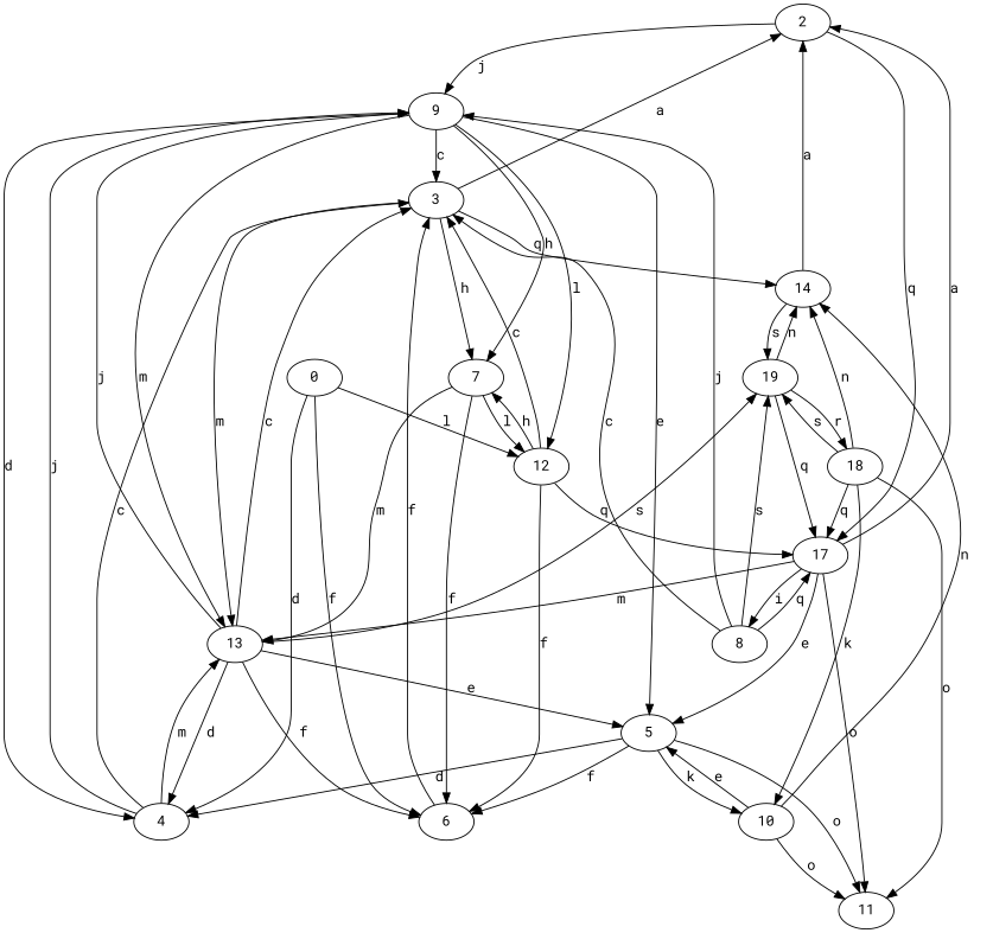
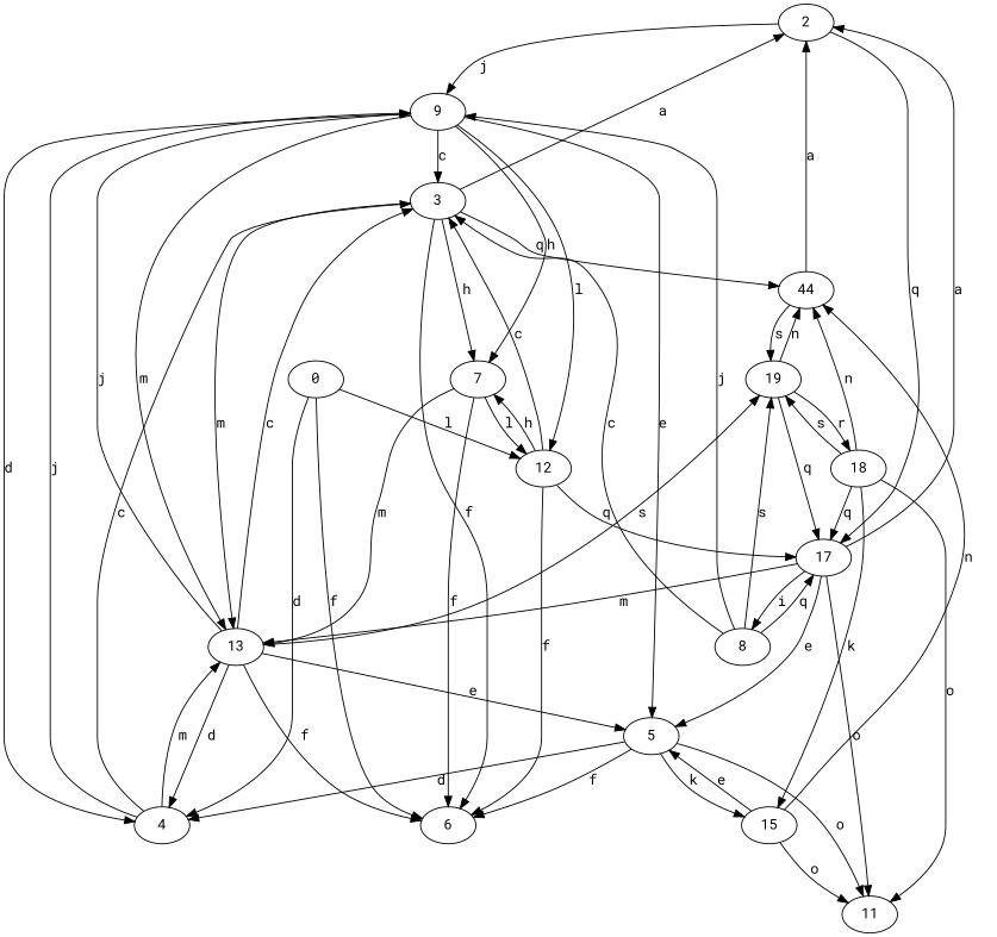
  strict digraph {
    fontname="Roboto Mono"
    node [fontname="Roboto Mono"]
    edge [fontname="Roboto Mono"]
    2
    9
    17
    19
-   14
+   14 [label=44]
    18
    3
    7
    13
    4
    5
    12
    n13 [label=11]
    8
    6
-   10
+   10 [label=15]
    0
    2 -> 9 [label=j]
    2 -> 17 [label=q]
    9 -> 3 [label=c]
    9 -> 7 [label=h]
    9 -> 13 [label=m]
    9 -> 4 [label=d]
    9 -> 5 [label=e]
    9 -> 12 [label=l]
    17 -> 2 [label=a]
    17 -> 13 [label=m]
    17 -> 5 [label=e]
    17 -> n13 [label=o]
    17 -> 8 [label=i]
    19 -> 17 [label=q]
    19 -> 14 [label=n]
    19 -> 18 [label=r]
    14 -> 2 [label=a]
    14 -> 19 [label=s]
    18 -> 17 [label=q]
    18 -> 19 [label=s]
    18 -> 14 [label=n]
    18 -> n13 [label=o]
    18 -> 10 [label=k]
    3 -> 2 [label=a]
    3 -> 14 [label=q]
    3 -> 7 [label=h]
    3 -> 13 [label=m]
-   6 -> 3 [label=f]
+   3 -> 6 [label=f]
    7 -> 13 [label=m]
    7 -> 12 [label=l]
    7 -> 6 [label=f]
    13 -> 9 [label=j]
    13 -> 19 [label=s]
    13 -> 3 [label=c]
    13 -> 4 [label=d]
    13 -> 5 [label=e]
    13 -> 6 [label=f]
    4 -> 9 [label=j]
    4 -> 3 [label=c]
    4 -> 13 [label=m]
    5 -> 4 [label=d]
    5 -> n13 [label=o]
    5 -> 6 [label=f]
    5 -> 10 [label=k]
    12 -> 17 [label=q]
    12 -> 3 [label=c]
    12 -> 7 [label=h]
    12 -> 6 [label=f]
    8 -> 9 [label=j]
    8 -> 17 [label=q]
    8 -> 19 [label=s]
    8 -> 3 [label=c]
    10 -> 14 [label=n]
    10 -> 5 [label=e]
    10 -> n13 [label=o]
    0 -> 4 [label=d]
    0 -> 12 [label=l]
    0 -> 6 [label=f]
  }
